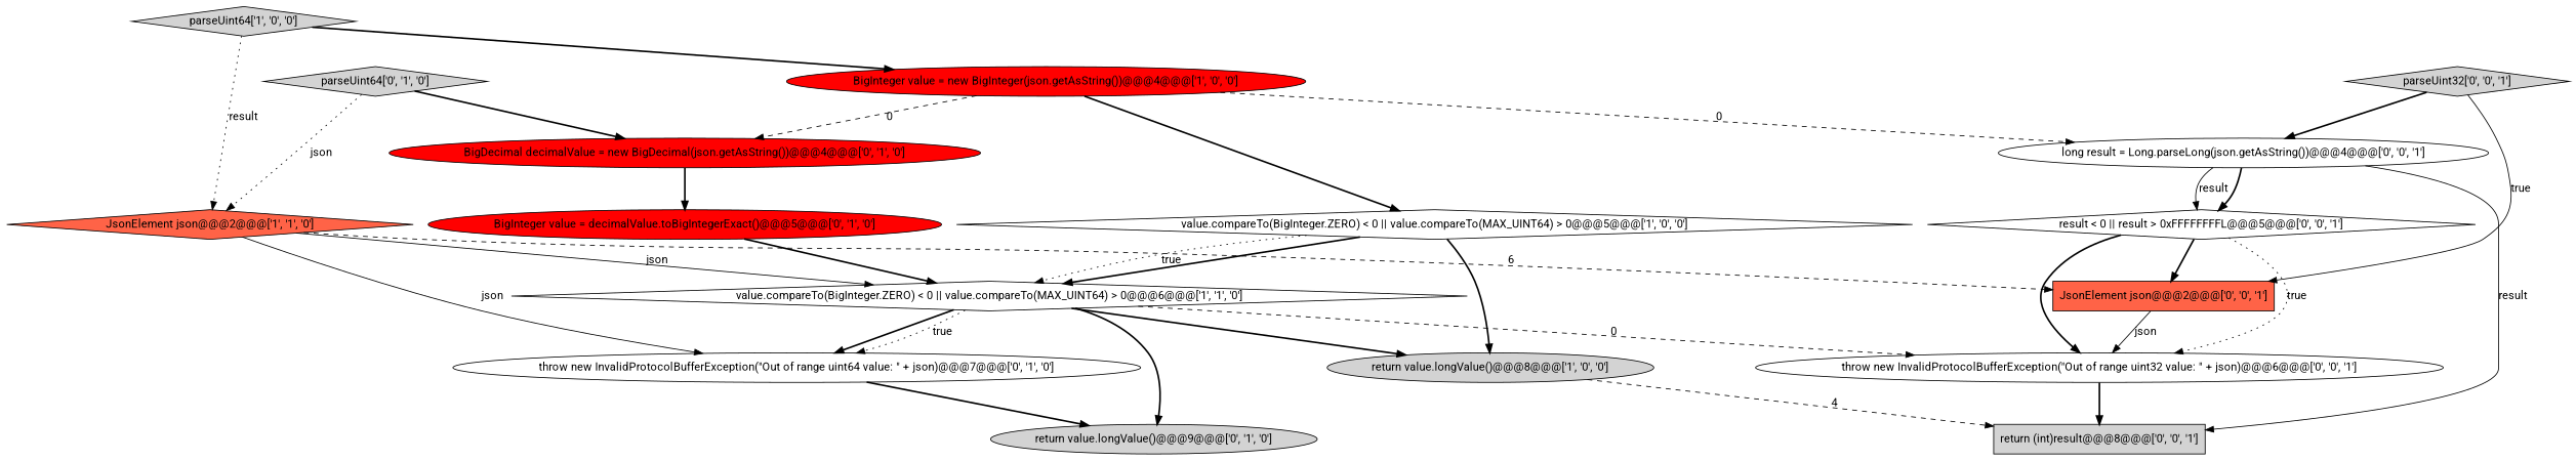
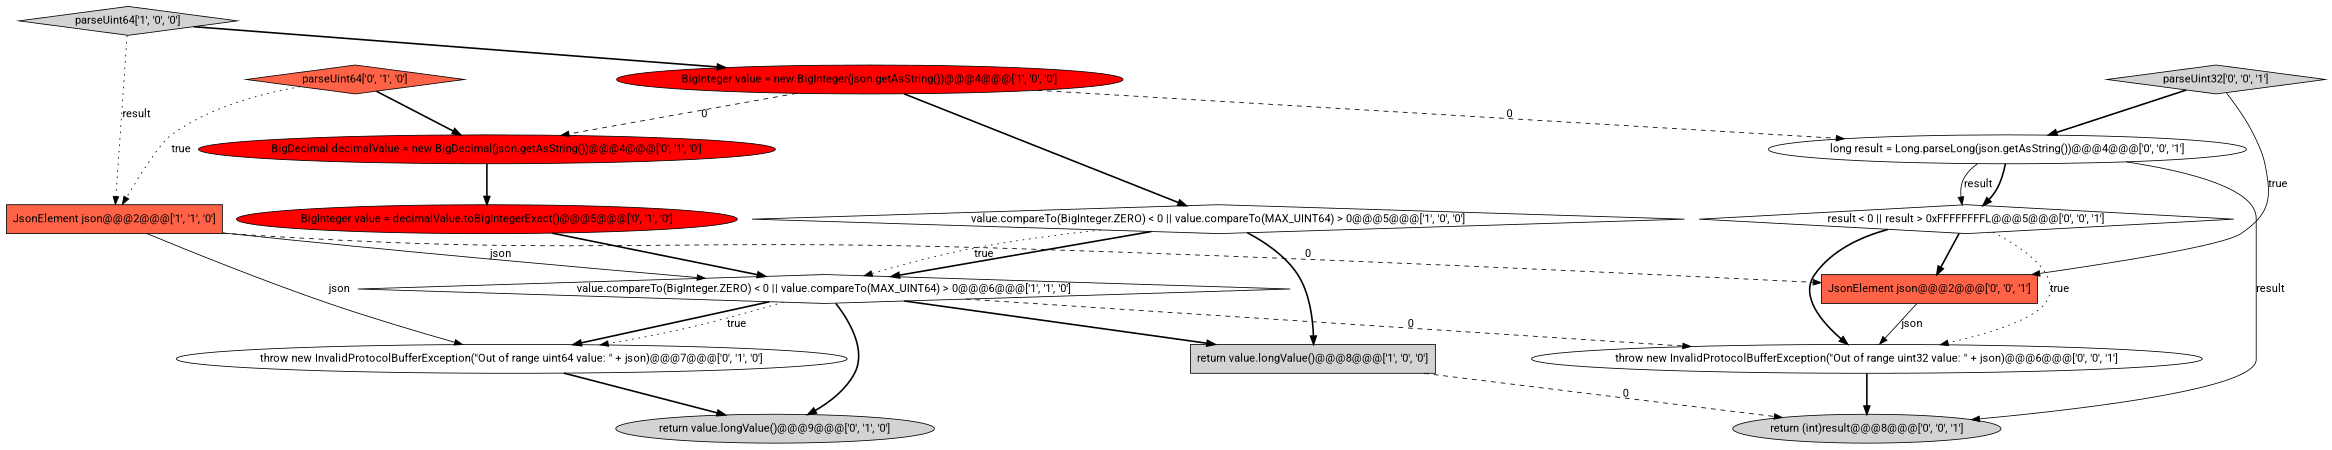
  digraph {
    fontname=Roboto
    node [fillcolor=lightgray fontname=Roboto shape=ellipse style=filled]
    edge [fontname=Roboto style=bold]
-   n1 [label="return value.longValue()@@@8@@@['1', '0', '0']"]
-   n2 [label="return (int)result@@@8@@@['0', '0', '1']" shape=box]
-   n3 [fillcolor=tomato label="JsonElement json@@@2@@@['1', '1', '0']" shape=diamond]
+   n1 [label="return value.longValue()@@@8@@@['1', '0', '0']" shape=box]
+   n2 [label="return (int)result@@@8@@@['0', '0', '1']"]
+   n3 [fillcolor=tomato label="JsonElement json@@@2@@@['1', '1', '0']" shape=box]
    n4 [fillcolor=tomato label="JsonElement json@@@2@@@['0', '0', '1']" shape=box]
    n5 [fillcolor=white label="value.compareTo(BigInteger.ZERO) < 0 || value.compareTo(MAX_UINT64) > 0@@@6@@@['1', '1', '0']" shape=diamond]
    n6 [fillcolor=white label="throw new InvalidProtocolBufferException(\"Out of range uint64 value: \" + json)@@@7@@@['0', '1', '0']"]
    n7 [fillcolor=white label="throw new InvalidProtocolBufferException(\"Out of range uint32 value: \" + json)@@@6@@@['0', '0', '1']"]
    n8 [label="return value.longValue()@@@9@@@['0', '1', '0']"]
    n9 [fillcolor=white label="long result = Long.parseLong(json.getAsString())@@@4@@@['0', '0', '1']"]
    n10 [fillcolor=white label="result < 0 || result > 0xFFFFFFFFL@@@5@@@['0', '0', '1']" shape=diamond]
    n11 [label="parseUint32['0', '0', '1']" shape=diamond]
    n12 [fillcolor=red label="BigInteger value = new BigInteger(json.getAsString())@@@4@@@['1', '0', '0']"]
    n13 [fillcolor=white label="value.compareTo(BigInteger.ZERO) < 0 || value.compareTo(MAX_UINT64) > 0@@@5@@@['1', '0', '0']" shape=diamond]
    n14 [fillcolor=red label="BigDecimal decimalValue = new BigDecimal(json.getAsString())@@@4@@@['0', '1', '0']"]
    n15 [fillcolor=red label="BigInteger value = decimalValue.toBigIntegerExact()@@@5@@@['0', '1', '0']"]
    n16 [label="parseUint64['1', '0', '0']" shape=diamond]
-   n17 [label="parseUint64['0', '1', '0']" shape=diamond]
-   n1 -> n2 [label=4 style=dashed]
-   n3 -> n4 [label=6 style=dashed]
+   n17 [fillcolor=tomato label="parseUint64['0', '1', '0']" shape=diamond]
+   n1 -> n2 [label=0 style=dashed]
+   n3 -> n4 [label=0 style=dashed]
    n3 -> n5 [label=json style=solid]
    n3 -> n6 [label=json style=solid]
    n4 -> n7 [label=json style=solid]
    n5 -> n1
    n5 -> n6
    n5 -> n6 [label=true style=dotted]
    n5 -> n7 [label=0 style=dashed]
    n5 -> n8
    n6 -> n8
    n7 -> n2
    n9 -> n2 [label=result style=solid]
    n9 -> n10
    n9 -> n10 [label=result style=solid]
    n10 -> n4
    n10 -> n7 [label=true style=dotted]
    n10 -> n7
    n11 -> n4 [label=true style=solid]
    n11 -> n9
    n12 -> n9 [label=0 style=dashed]
    n12 -> n13
    n12 -> n14 [label=0 style=dashed]
    n13 -> n1
    n13 -> n5
    n13 -> n5 [label=true style=dotted]
    n14 -> n15
    n15 -> n5
    n16 -> n3 [label=result style=dotted]
    n16 -> n12
-   n17 -> n3 [label=json style=dotted]
+   n17 -> n3 [label=true style=dotted]
    n17 -> n14
  }
